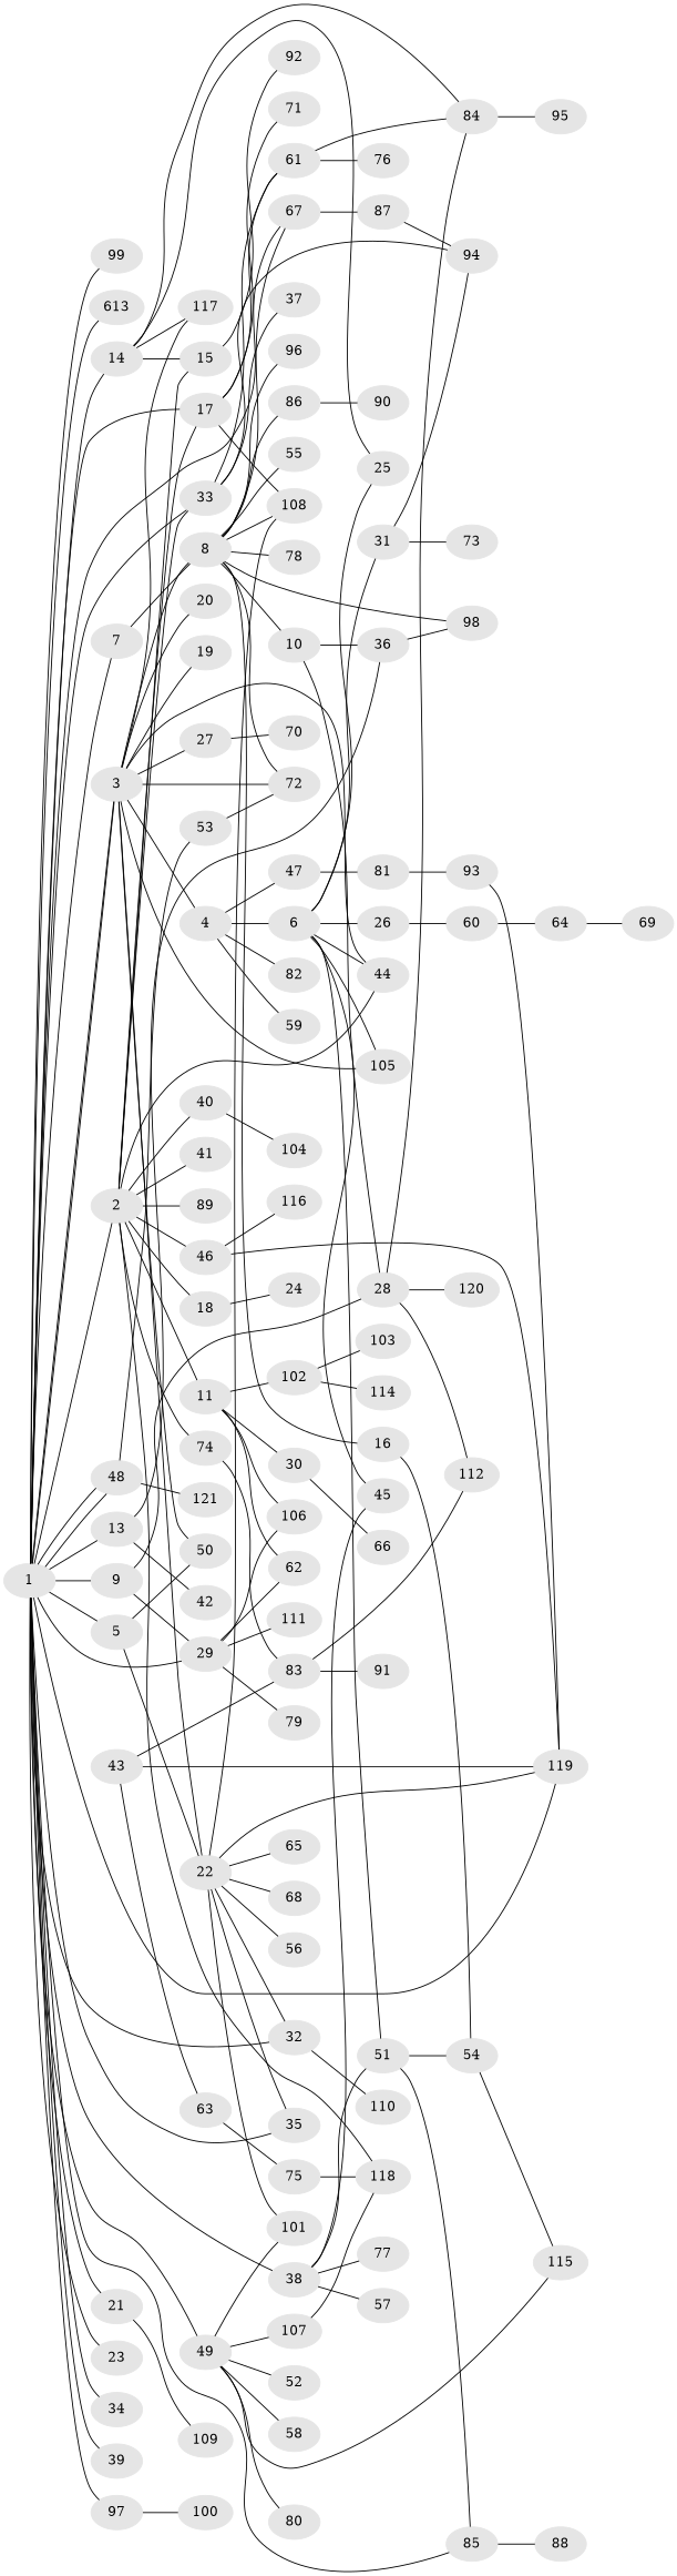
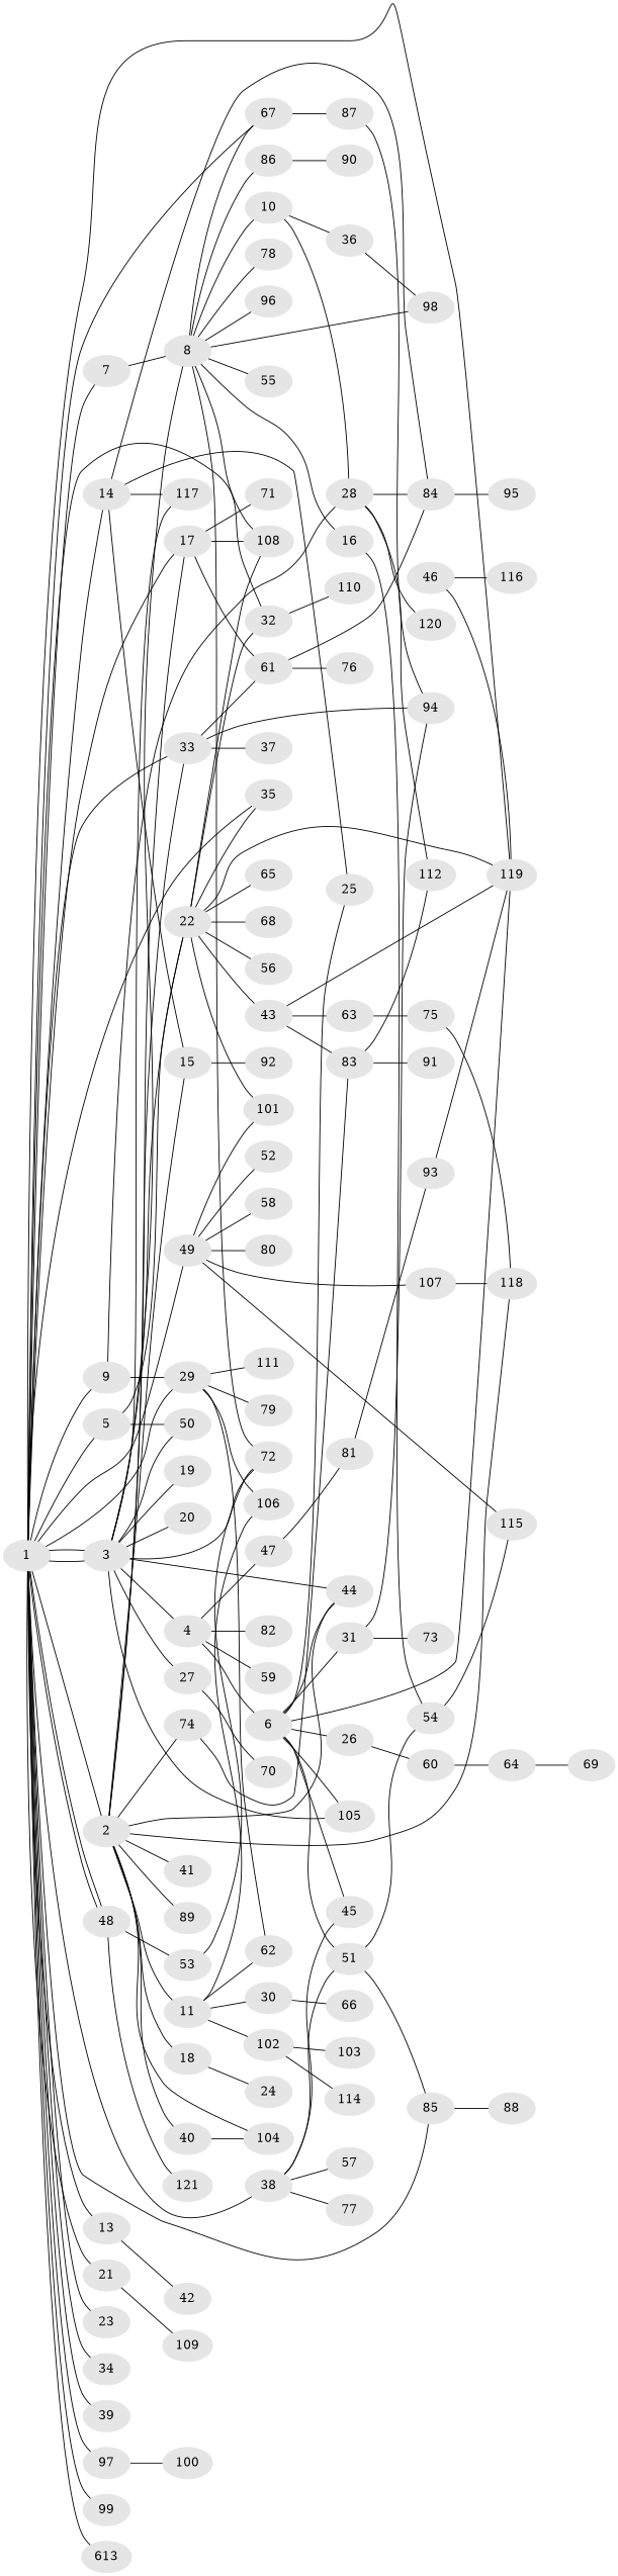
  graph {
    rankdir=LR
    node [color=gray90 style=filled]
    1
    2
    3
    5
    7
    9
    13
    14
    17
    21
    23
    29
    32
    33
    34
    35
    38
    39
    48
    49
    67
    85
    97
    99
    n25 [label=613]
    119
    11
    15
    18
    40
    41
    44
    46
    74
    89
    118
    4
    8
    19
    20
    22
    27
    50
    72
    105
    117
    28
    36
    42
    25
    84
    108
    61
    71
    109
    62
    106
    79
    111
    110
    94
    37
    45
    51
    57
    77
    53
    121
    101
    52
    58
    80
    107
    115
    87
    88
    100
    30
    102
    92
    24
    104
    116
    83
    6
    47
    59
    82
    10
    16
    55
    78
    86
    96
    98
    43
    56
    65
    68
    70
    26
    31
    81
    60
    73
    54
    90
    112
    120
    66
    103
    114
    95
    76
    63
    64
    75
    91
    93
    69
    1 -- 2
    1 -- 3
    1 -- 3
    1 -- 5
    1 -- 7
    1 -- 9
    1 -- 13
    1 -- 14
    1 -- 17
    1 -- 21
    1 -- 23
    1 -- 29
    1 -- 32
    1 -- 33
    1 -- 34
    1 -- 35
    1 -- 38
    1 -- 39
    1 -- 48
    1 -- 48
    1 -- 49
    1 -- 67
    1 -- 85
    1 -- 97
    1 -- 99
    1 -- n25
    1 -- 119
    2 -- 17
    2 -- 33
    2 -- 11
    2 -- 15
    2 -- 18
    2 -- 40
    2 -- 41
    2 -- 44
-   2 -- 46
+   2 -- 104
    2 -- 74
    2 -- 89
    2 -- 118
    3 -- 44
    3 -- 4
    3 -- 8
    3 -- 19
    3 -- 20
    3 -- 22
    3 -- 27
    3 -- 50
    3 -- 72
    3 -- 105
    3 -- 117
    5 -- 22
    5 -- 50
    7 -- 8
    9 -- 29
    9 -- 28
-   13 -- 36
    13 -- 42
    14 -- 15
    14 -- 117
    14 -- 25
    14 -- 84
    17 -- 108
    17 -- 61
    17 -- 71
    21 -- 109
    29 -- 62
    29 -- 106
    29 -- 79
    29 -- 111
    32 -- 110
    33 -- 61
    33 -- 94
    33 -- 37
    38 -- 45
    38 -- 51
    38 -- 57
    38 -- 77
    48 -- 53
    48 -- 121
    49 -- 101
    49 -- 52
    49 -- 58
    49 -- 80
    49 -- 107
    49 -- 115
    67 -- 87
    85 -- 88
    97 -- 100
    11 -- 62
    11 -- 106
    11 -- 30
    11 -- 102
    15 -- 92
    18 -- 24
    40 -- 104
    46 -- 119
    46 -- 116
    74 -- 83
    4 -- 6
    4 -- 47
    4 -- 59
    4 -- 82
    8 -- 67
    8 -- 72
    8 -- 108
    8 -- 10
    8 -- 16
    8 -- 55
    8 -- 78
    8 -- 86
    8 -- 96
    8 -- 98
    22 -- 32
    22 -- 35
    22 -- 119
    22 -- 108
    22 -- 101
+   22 -- 43
    22 -- 56
    22 -- 65
    22 -- 68
    27 -- 70
    28 -- 84
    28 -- 112
    28 -- 120
    36 -- 98
    84 -- 95
    61 -- 84
    61 -- 76
    51 -- 85
    51 -- 54
    53 -- 72
    107 -- 118
    87 -- 94
    30 -- 66
    102 -- 103
    102 -- 114
    83 -- 112
    83 -- 91
+   6 -- 119
    6 -- 44
    6 -- 105
    6 -- 25
    6 -- 45
    6 -- 51
    6 -- 26
    6 -- 31
    47 -- 81
    10 -- 28
    10 -- 36
    16 -- 54
    86 -- 90
    43 -- 119
    43 -- 83
    43 -- 63
    26 -- 60
    31 -- 94
    31 -- 73
    81 -- 93
    60 -- 64
    54 -- 115
    63 -- 75
    64 -- 69
    75 -- 118
    93 -- 119
  }
